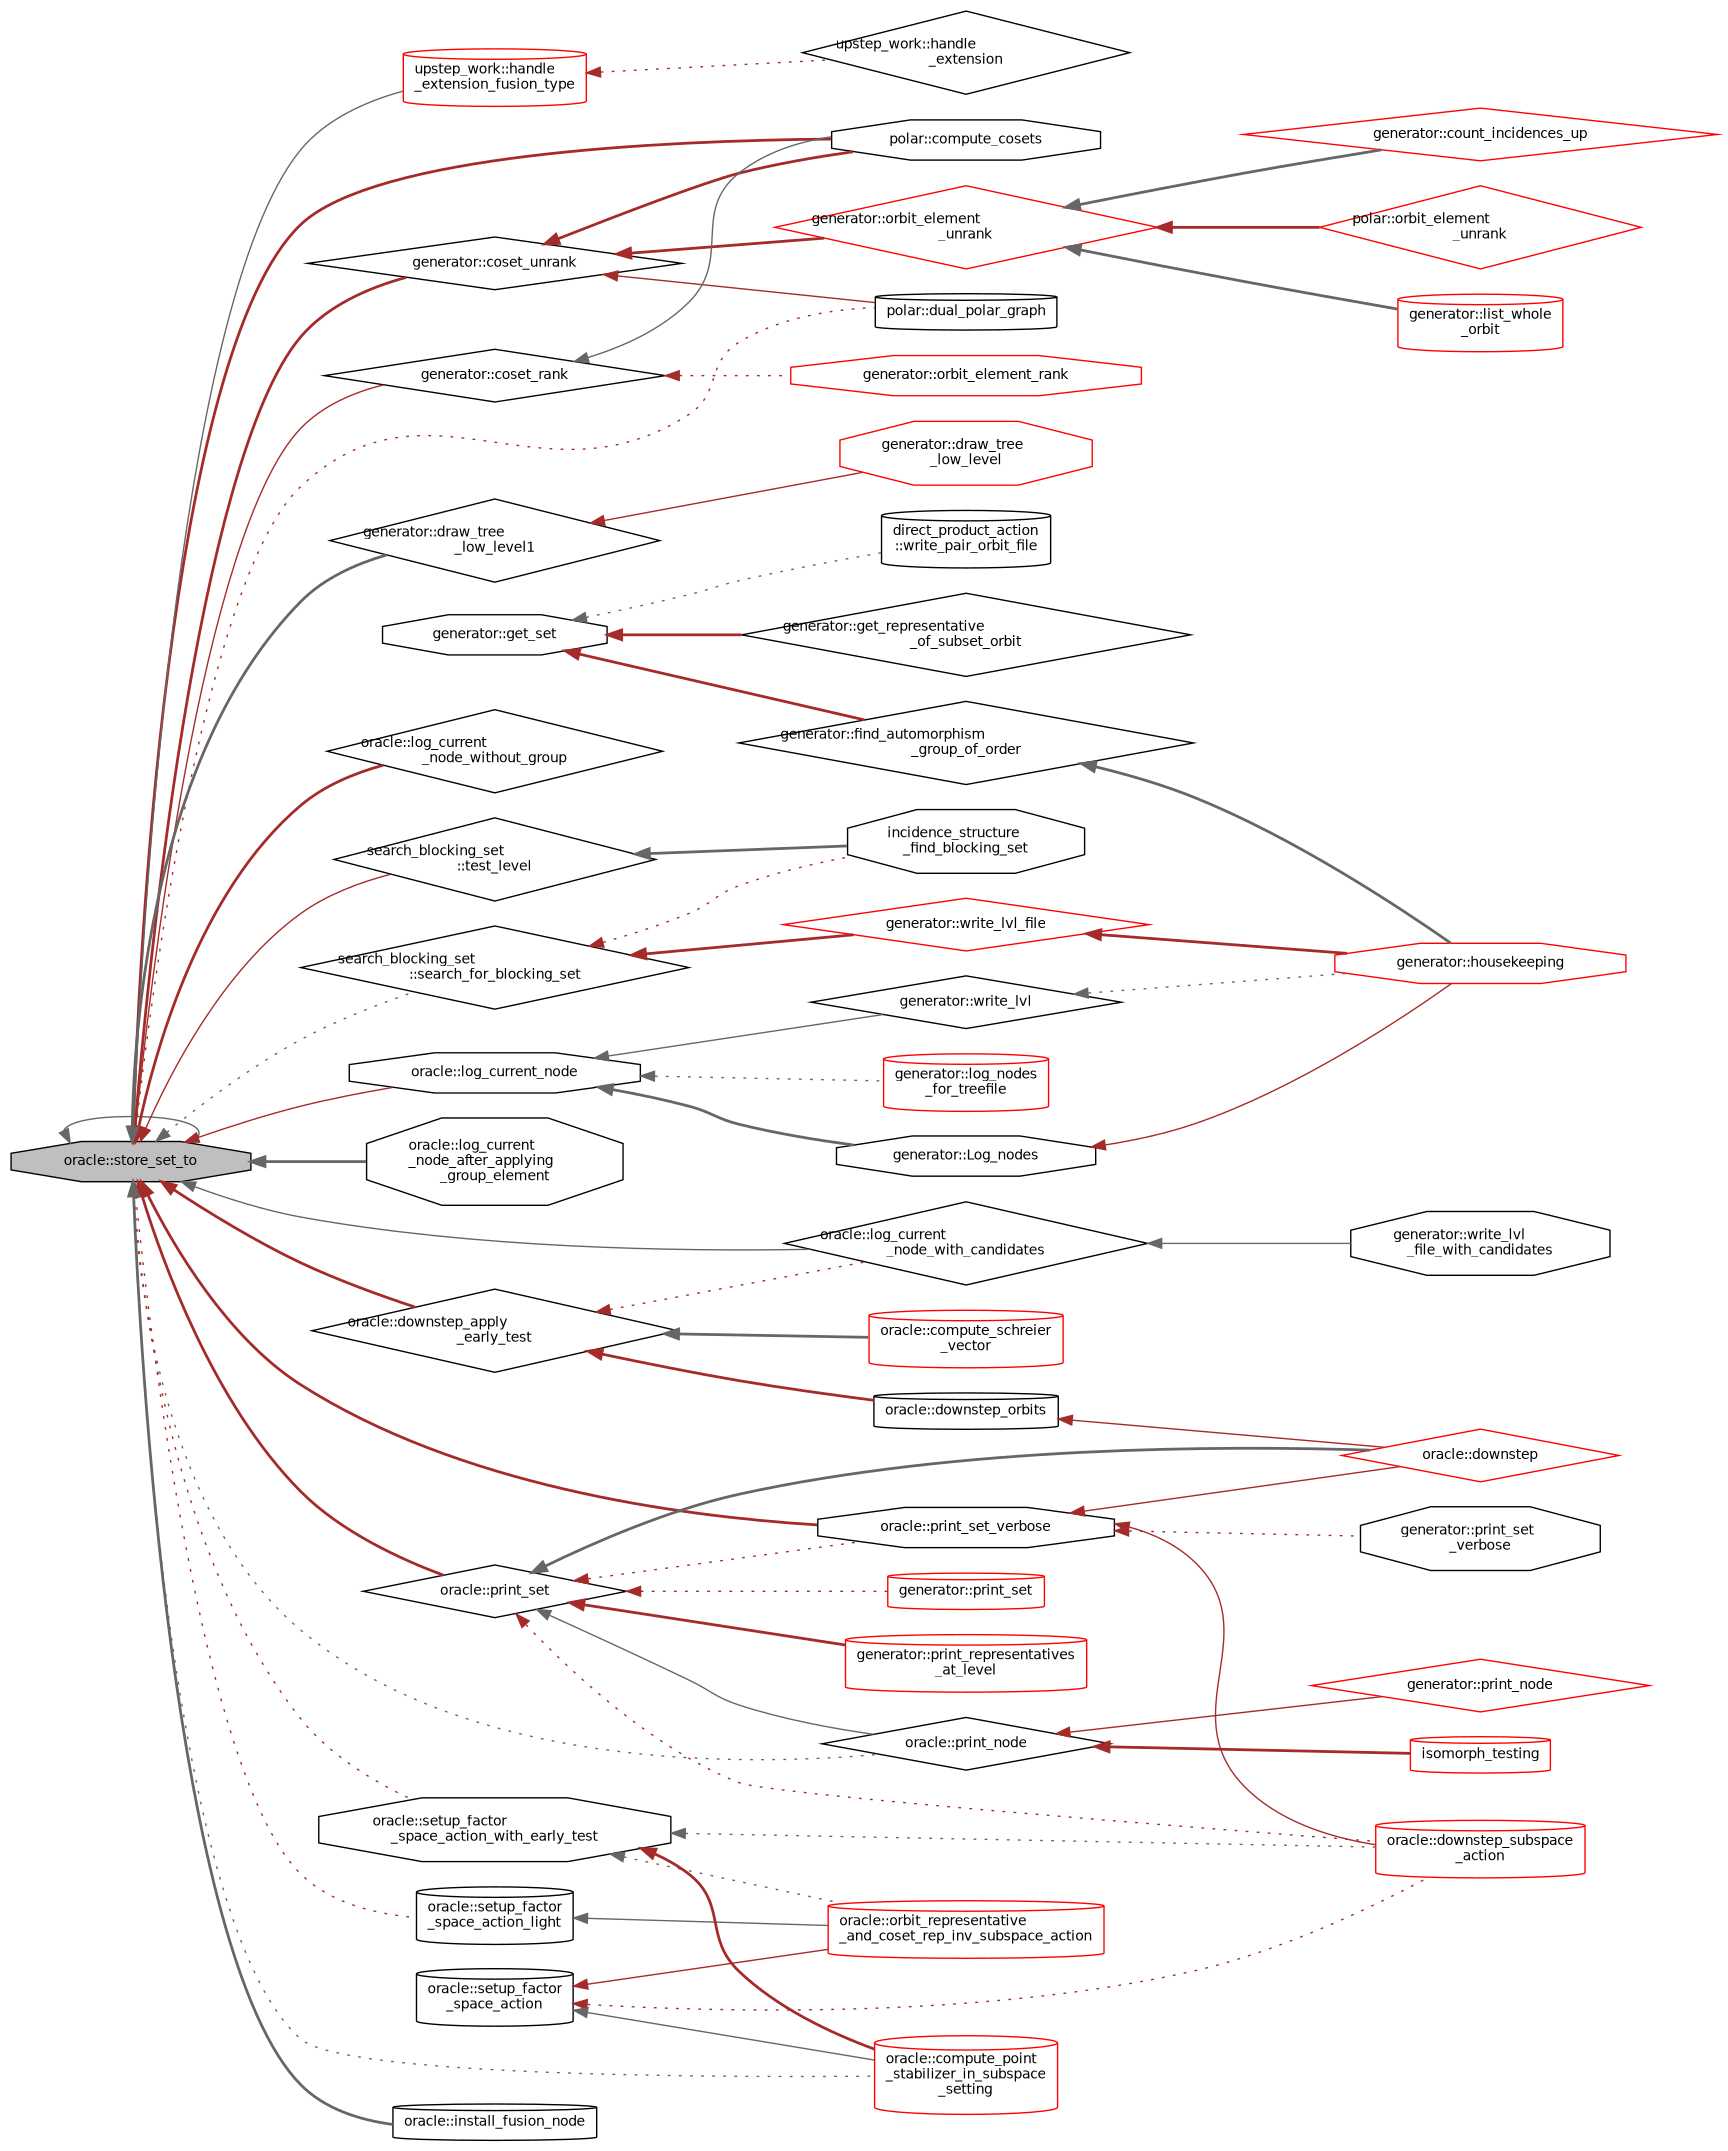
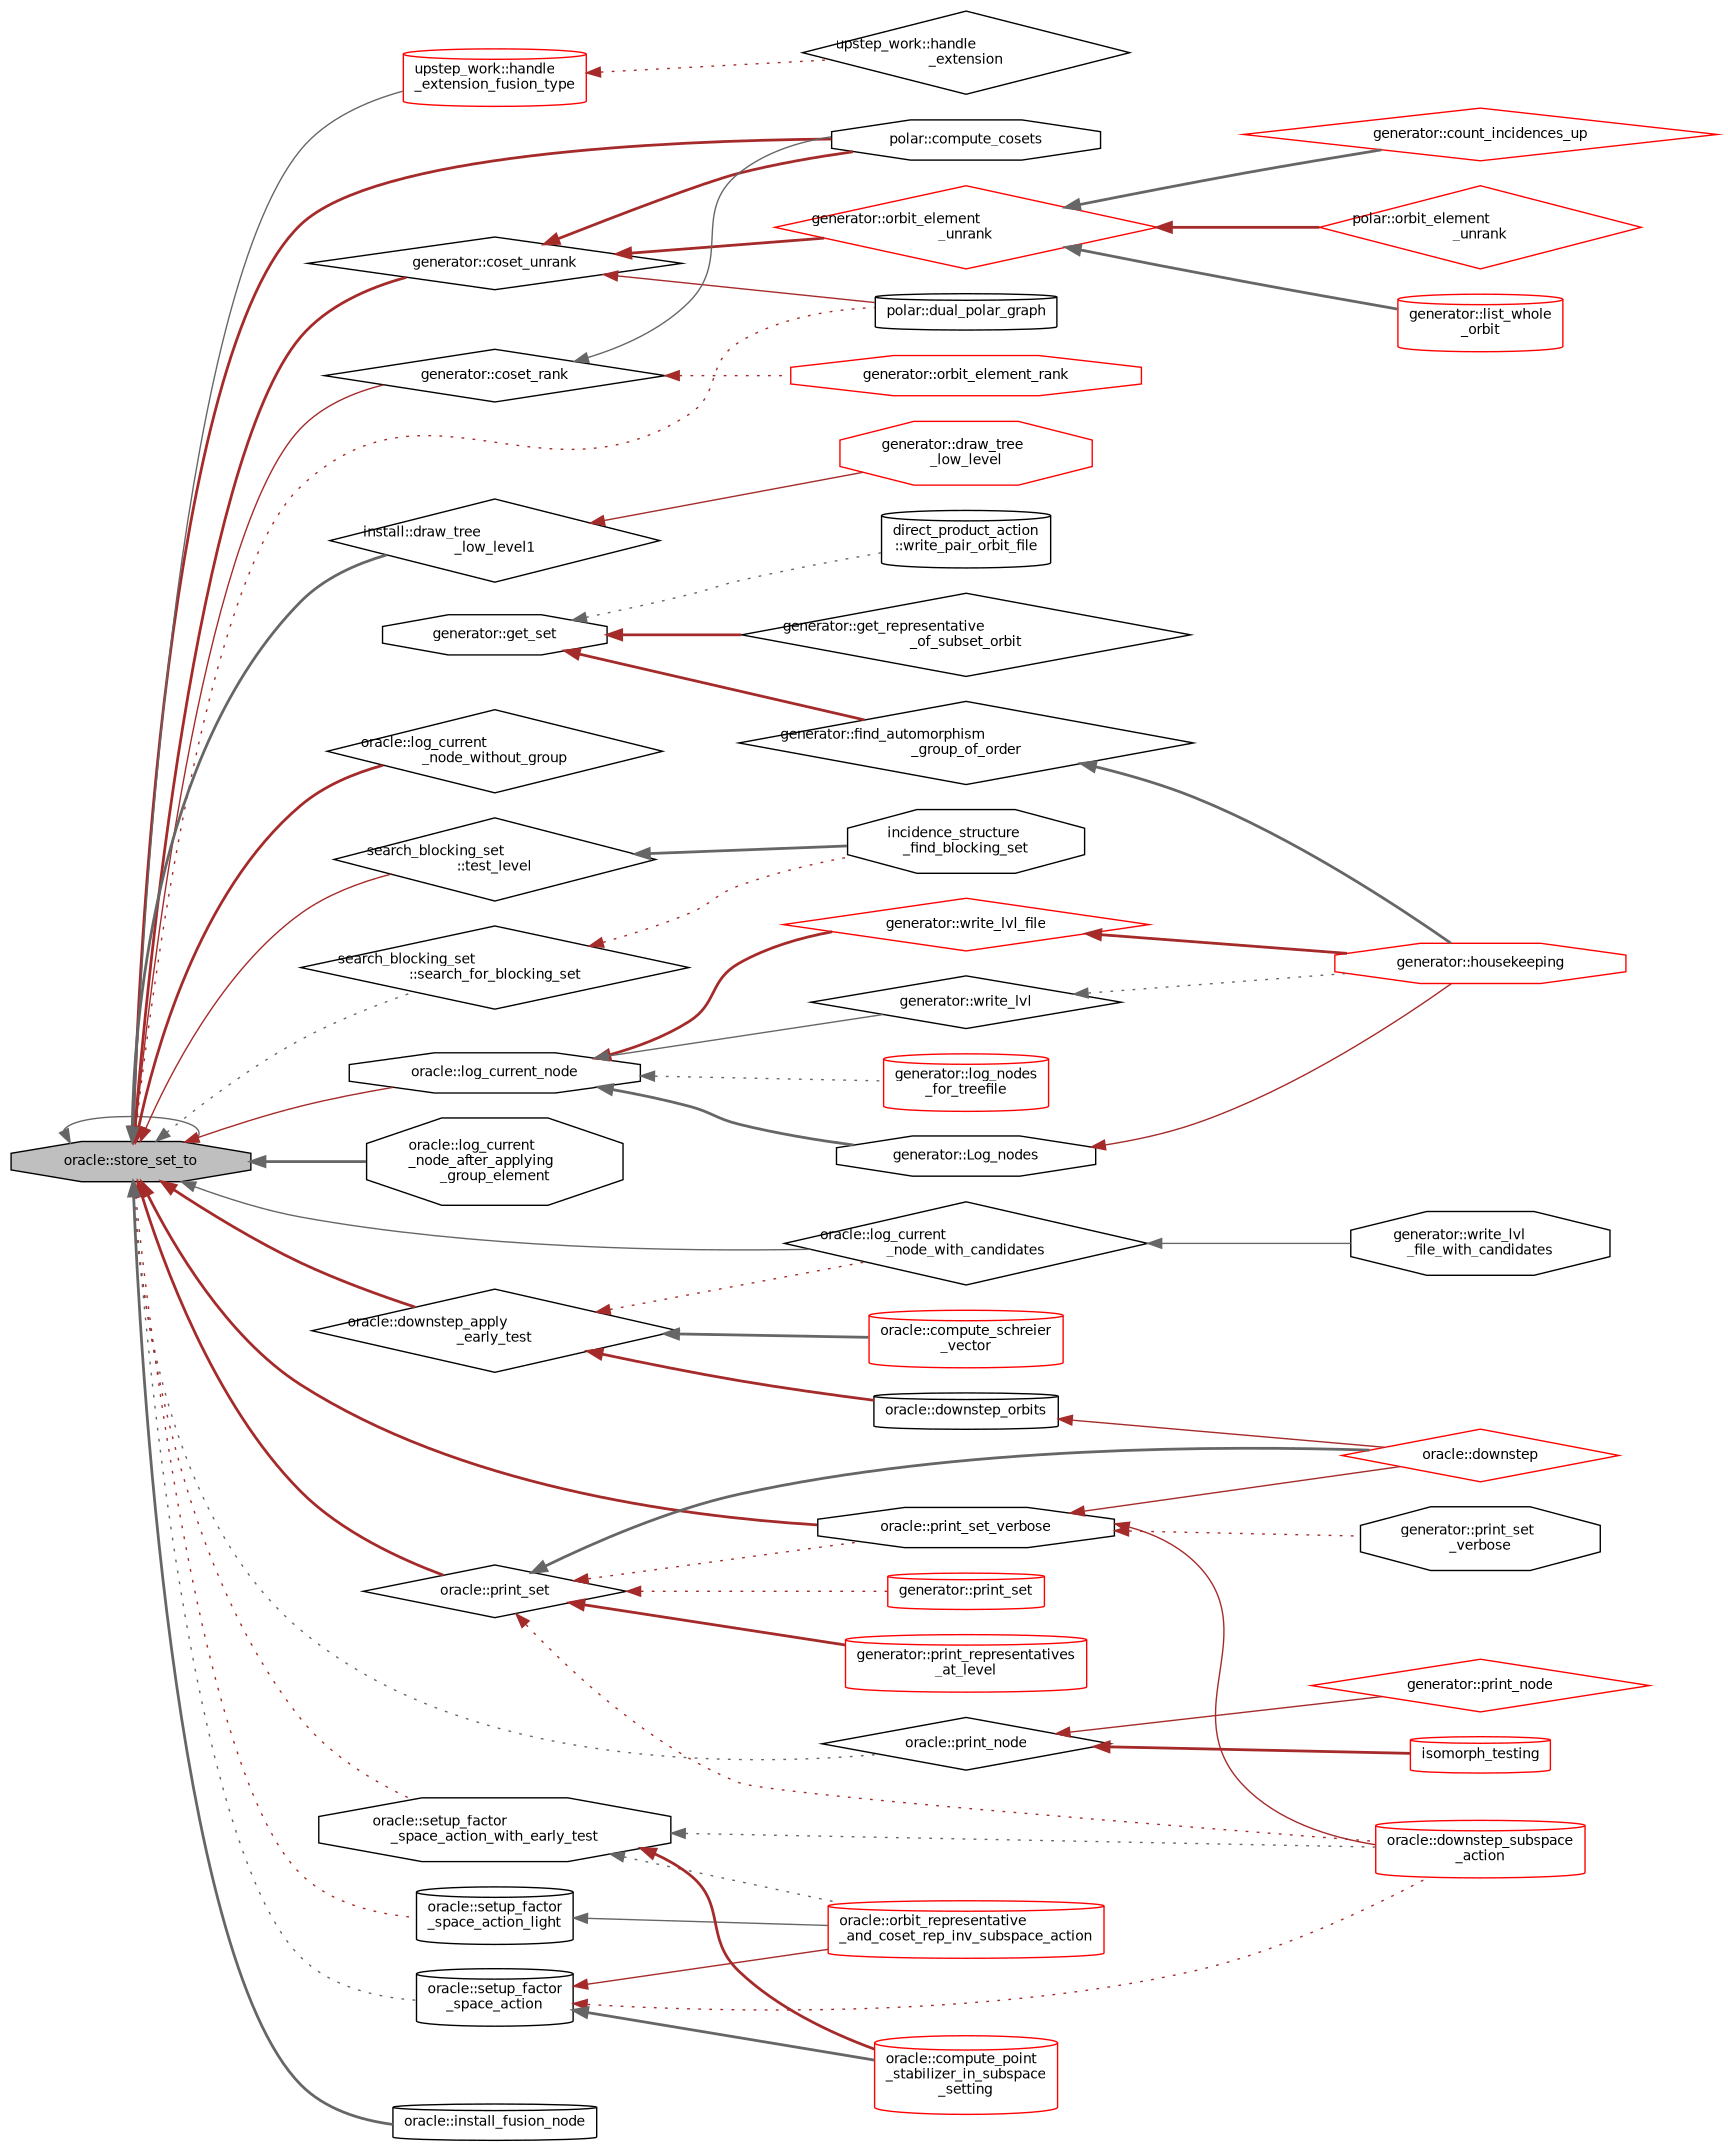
  digraph {
    rankdir=LR
    node [color=black fillcolor=white fontname=Helvetica fontsize=10 shape=diamond style=filled]
    edge [color=brown dir=back fontname=Helvetica fontsize=10 labelfontname=Helvetica labelfontsize=10 style=bold]
    n1 [fillcolor=grey75 fontcolor=black height=0.2 label="oracle::store_set_to" shape=octagon width=0.4]
    n2 [height=0.2 label="polar::compute_cosets" shape=octagon width=0.4]
    n3 [height=0.2 label="polar::dual_polar_graph" shape=cylinder width=0.4]
    n4 [height=0.2 label="generator::coset_unrank" width=0.4]
    n5 [height=0.2 label="generator::coset_rank" width=0.4]
-   n6 [height=0.2 label="generator::draw_tree\l_low_level1" width=0.4]
+   n6 [height=0.2 label="install::draw_tree\l_low_level1" width=0.4]
    n7 [height=0.2 label="oracle::log_current\l_node_without_group" width=0.4]
    n8 [height=0.2 label="oracle::log_current_node" shape=octagon width=0.4]
    n9 [height=0.2 label="oracle::log_current\l_node_after_applying\l_group_element" shape=octagon width=0.4]
    n10 [height=0.2 label="oracle::log_current\l_node_with_candidates" width=0.4]
    n11 [height=0.2 label="oracle::print_set_verbose" shape=octagon width=0.4]
    n12 [height=0.2 label="oracle::print_set" width=0.4]
    n13 [height=0.2 label="oracle::print_node" width=0.4]
    n14 [height=0.2 label="oracle::downstep_apply\l_early_test" width=0.4]
    n15 [height=0.2 label="oracle::setup_factor\l_space_action_light" shape=cylinder width=0.4]
    n16 [height=0.2 label="oracle::setup_factor\l_space_action_with_early_test" shape=octagon width=0.4]
    n17 [height=0.2 label="oracle::setup_factor\l_space_action" shape=cylinder width=0.4]
    n18 [height=0.2 label="oracle::install_fusion_node" shape=cylinder width=0.4]
    n19 [color=red height=0.2 label="upstep_work::handle\l_extension_fusion_type" shape=cylinder width=0.4]
    n20 [height=0.2 label="search_blocking_set\l::test_level" width=0.4]
    n21 [height=0.2 label="search_blocking_set\l::search_for_blocking_set" width=0.4]
    n22 [height=0.2 label="generator::get_set" shape=octagon width=0.4]
    n23 [height=0.2 label="direct_product_action\l::write_pair_orbit_file" shape=cylinder width=0.4]
    n24 [height=0.2 label="generator::find_automorphism\l_group_of_order" width=0.4]
    n25 [height=0.2 label="generator::get_representative\l_of_subset_orbit" width=0.4]
    n26 [color=red height=0.2 label="generator::orbit_element\l_unrank" width=0.4]
    n27 [color=red height=0.2 label="generator::orbit_element_rank" shape=octagon width=0.4]
    n28 [color=red height=0.2 label="generator::draw_tree\l_low_level" shape=octagon width=0.4]
    n29 [color=red height=0.2 label="generator::write_lvl_file" width=0.4]
    n30 [height=0.2 label="generator::write_lvl" width=0.4]
    n31 [color=red height=0.2 label="generator::log_nodes\l_for_treefile" shape=cylinder width=0.4]
    n32 [height=0.2 label="generator::Log_nodes" shape=octagon width=0.4]
    n33 [height=0.2 label="generator::write_lvl\l_file_with_candidates" shape=octagon width=0.4]
    n34 [height=0.2 label="generator::print_set\l_verbose" shape=octagon width=0.4]
    n35 [color=red height=0.2 label="oracle::downstep" width=0.4]
    n36 [color=red height=0.2 label="oracle::downstep_subspace\l_action" shape=cylinder width=0.4]
    n37 [color=red height=0.2 label="generator::print_set" shape=cylinder width=0.4]
    n38 [color=red height=0.2 label="generator::print_representatives\l_at_level" shape=cylinder width=0.4]
    n39 [color=red height=0.2 label="generator::print_node" width=0.4]
    n40 [color=red height=0.2 label=isomorph_testing shape=cylinder width=0.4]
    n41 [color=red height=0.2 label="oracle::compute_schreier\l_vector" shape=cylinder width=0.4]
    n42 [height=0.2 label="oracle::downstep_orbits" shape=cylinder width=0.4]
    n43 [color=red height=0.2 label="oracle::orbit_representative\l_and_coset_rep_inv_subspace_action" shape=cylinder width=0.4]
    n44 [color=red height=0.2 label="oracle::compute_point\l_stabilizer_in_subspace\l_setting" shape=cylinder width=0.4]
    n45 [height=0.2 label="upstep_work::handle\l_extension" width=0.4]
    n46 [height=0.2 label="incidence_structure\l_find_blocking_set" shape=octagon width=0.4]
    n47 [color=red height=0.2 label="generator::housekeeping" shape=octagon width=0.4]
    n48 [color=red height=0.2 label="polar::orbit_element\l_unrank" width=0.4]
    n49 [color=red height=0.2 label="generator::list_whole\l_orbit" shape=cylinder width=0.4]
    n50 [color=red height=0.2 label="generator::count_incidences_up" width=0.4]
    n1 -> n1 [color=gray40 style=solid]
    n1 -> n2
    n1 -> n3 [style=dotted]
    n1 -> n4
    n1 -> n5 [style=solid]
    n1 -> n6 [color=gray40]
    n1 -> n7
    n1 -> n8 [style=solid]
    n1 -> n9 [color=gray40]
    n1 -> n10 [color=gray40 style=solid]
    n1 -> n11
    n1 -> n12
    n1 -> n13 [color=gray40 style=dotted]
    n1 -> n14
    n1 -> n15 [style=dotted]
    n1 -> n16 [style=dotted]
-   n1 -> n44 [color=gray40 style=dotted]
+   n1 -> n17 [color=gray40 style=dotted]
    n1 -> n18 [color=gray40]
    n1 -> n19 [color=gray40 style=solid]
    n1 -> n20 [style=solid]
    n1 -> n21 [color=gray40 style=dotted]
    n4 -> n2
    n4 -> n3 [style=solid]
    n4 -> n26
    n5 -> n2 [color=gray40 style=solid]
    n5 -> n27 [style=dotted]
    n6 -> n28 [style=solid]
-   n21 -> n29
+   n8 -> n29
    n8 -> n30 [color=gray40 style=solid]
    n8 -> n31 [color=gray40 style=dotted]
    n8 -> n32 [color=gray40]
    n10 -> n33 [color=gray40 style=solid]
    n11 -> n34 [style=dotted]
    n11 -> n35 [style=solid]
    n11 -> n36 [style=solid]
    n12 -> n11 [style=dotted]
-   n12 -> n13 [color=gray40 style=solid]
    n12 -> n35 [color=gray40]
    n12 -> n36 [style=dotted]
    n12 -> n37 [style=dotted]
    n12 -> n38
    n13 -> n39 [style=solid]
    n13 -> n40
    n14 -> n10 [style=dotted]
    n14 -> n41 [color=gray40]
    n14 -> n42
    n15 -> n43 [color=gray40 style=solid]
    n16 -> n36 [color=gray40 style=dotted]
    n16 -> n43 [color=gray40 style=dotted]
    n16 -> n44
    n17 -> n36 [style=dotted]
    n17 -> n43 [style=solid]
-   n17 -> n44 [color=gray40 style=solid]
+   n17 -> n44 [color=gray40]
    n19 -> n45 [style=dotted]
    n20 -> n46 [color=gray40]
    n21 -> n46 [style=dotted]
    n22 -> n23 [color=gray40 style=dotted]
    n22 -> n24
    n22 -> n25
    n24 -> n47 [color=gray40]
    n26 -> n48
    n26 -> n49 [color=gray40]
    n26 -> n50 [color=gray40]
    n29 -> n47
    n30 -> n47 [color=gray40 style=dotted]
    n32 -> n47 [style=solid]
    n42 -> n35 [style=solid]
  }
